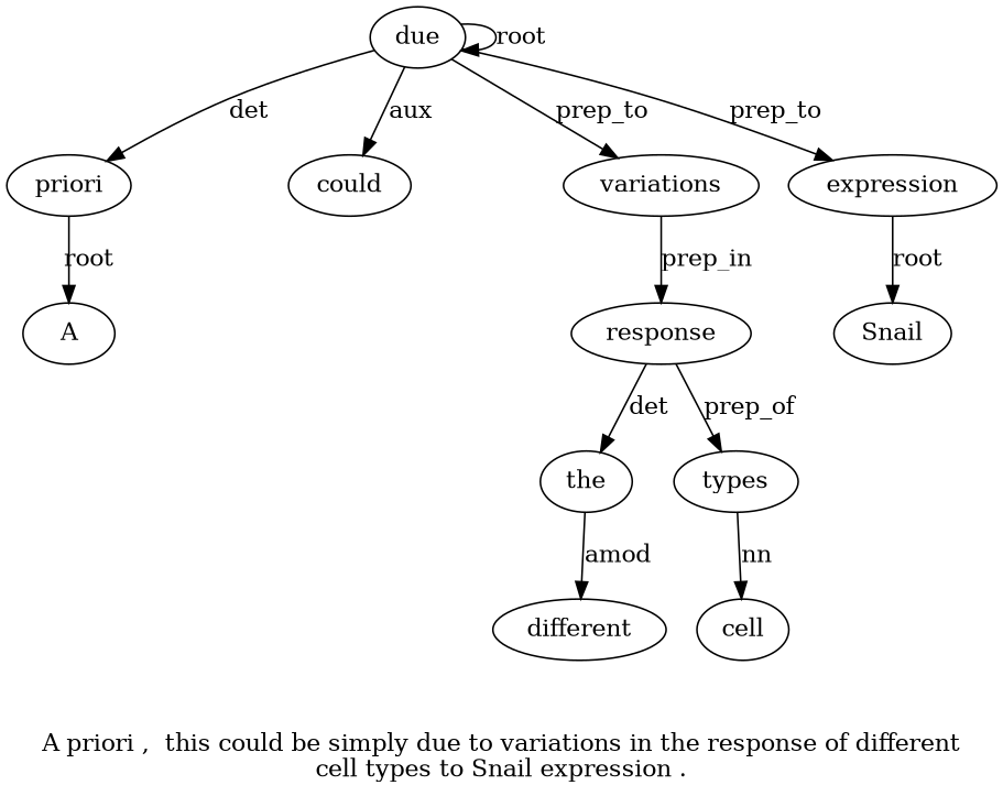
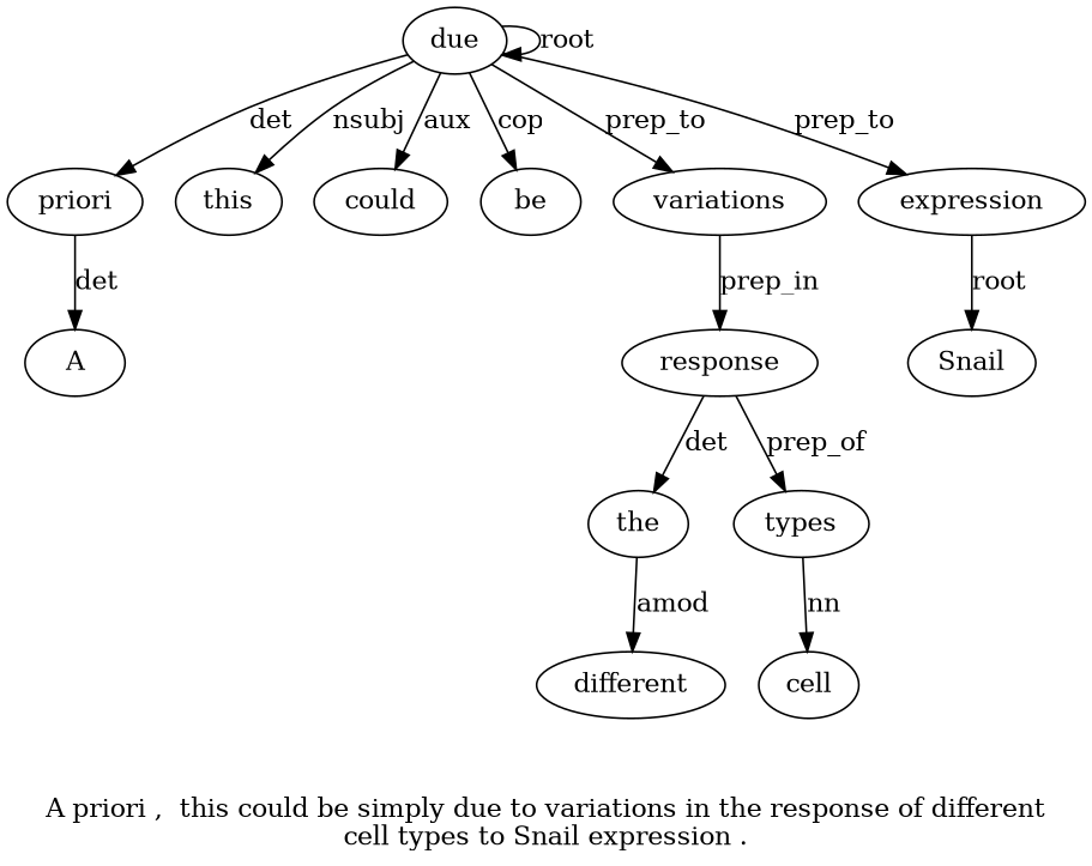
  digraph {
    label="A priori ,  this could be simply due to variations in the response of different\ncell types to Snail expression ."
    node [fillcolor=white style=filled]
    n1 [label=priori]
    n2 [label=A]
    n3 [label=due]
+   n4 [label=this]
    n5 [label=could]
+   n6 [label=be]
    n7 [label=variations]
    n8 [label=expression]
    n9 [label=response]
    n10 [label=Snail]
    n11 [label=the]
    n12 [label=types]
    n13 [label=different]
    n14 [label=cell]
-   n1 -> n2 [label=root]
+   n1 -> n2 [label=det]
    n3 -> n1 [label=det]
    n3 -> n3 [label=root]
+   n3 -> n4 [label=nsubj]
    n3 -> n5 [label=aux]
+   n3 -> n6 [label=cop]
    n3 -> n7 [label=prep_to]
    n3 -> n8 [label=prep_to]
    n7 -> n9 [label=prep_in]
    n8 -> n10 [label=root]
    n9 -> n11 [label=det]
    n9 -> n12 [label=prep_of]
    n11 -> n13 [label=amod]
    n12 -> n14 [label=nn]
  }
